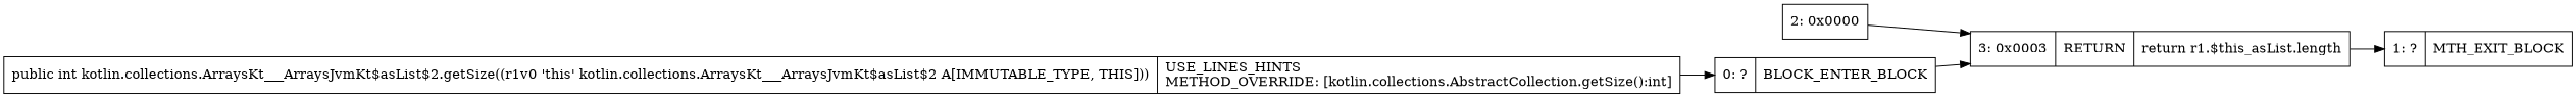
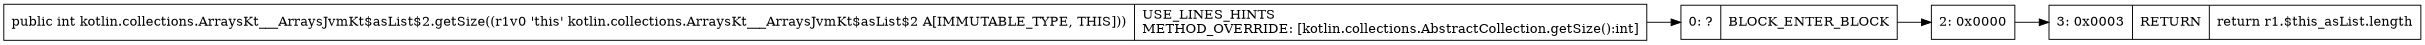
  digraph {
    rankdir=LR
    node [shape=record]
    n1 [label="{0\:\ ?|BLOCK_ENTER_BLOCK\l}"]
    n2 [label="{2\:\ 0x0000}"]
    n3 [label="{3\:\ 0x0003|RETURN\l|return r1.$this_asList.length\l}"]
-   n4 [label="{1\:\ ?|MTH_EXIT_BLOCK\l}"]
    n5 [label="{public int kotlin.collections.ArraysKt___ArraysJvmKt$asList$2.getSize((r1v0 'this' kotlin.collections.ArraysKt___ArraysJvmKt$asList$2 A[IMMUTABLE_TYPE, THIS]))  | USE_LINES_HINTS\lMETHOD_OVERRIDE: [kotlin.collections.AbstractCollection.getSize():int]\l}"]
-   n1 -> n3
+   n1 -> n2
    n2 -> n3
-   n3 -> n4
    n5 -> n1
  }
